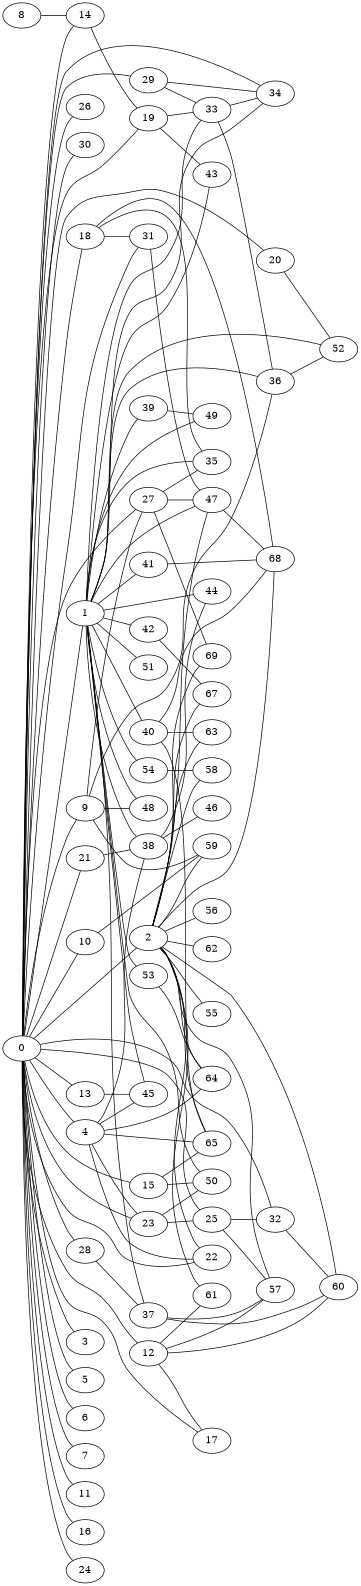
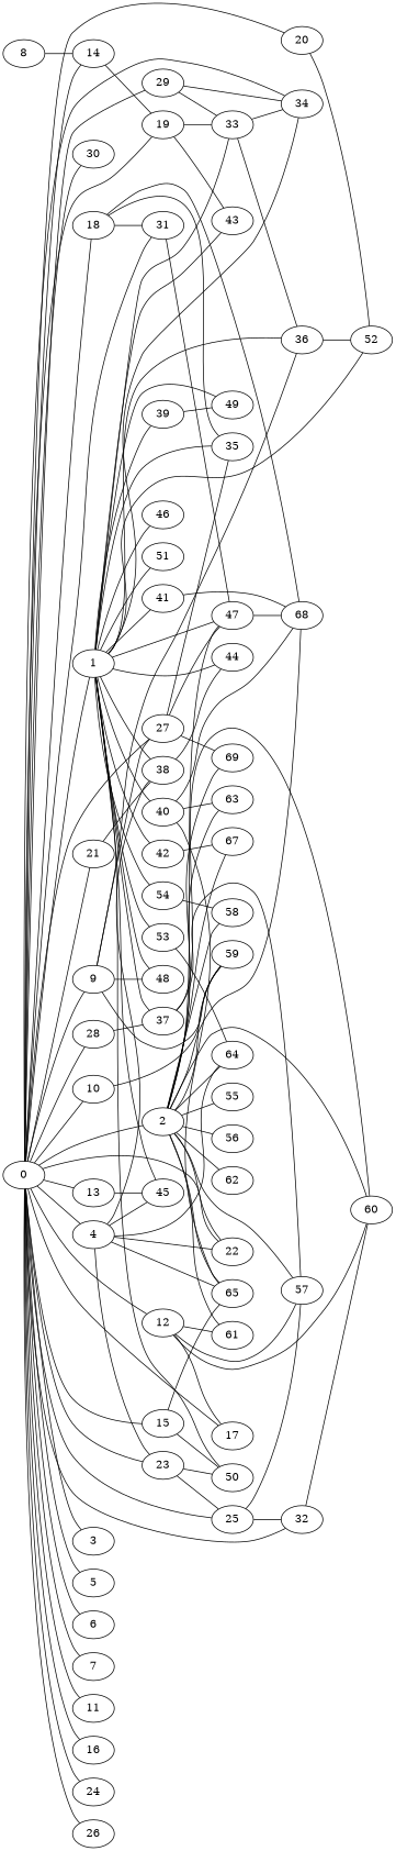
  graph {
    fontname="DejaVu Serif"
    rankdir=LR
    node [fontname="DejaVu Serif"]
    edge [fontname="DejaVu Serif"]
    0
    1
    2
    3
    4
    5
    6
    7
    9
    10
    11
    12
    13
    14
    15
    16
    17
    18
    19
    20
    21
    22
    23
    24
    25
    26
    27
    28
    29
    30
    31
    32
    34
    33
    35
    36
    37
    38
    39
    40
    41
    42
    43
    44
    45
    46
    47
    48
    49
    50
    51
    52
    53
    54
    64
    67
    68
    69
    65
    55
    56
    57
    58
    59
    60
    61
    62
    63
    8
    0 -- 1
    0 -- 2
    0 -- 3
    0 -- 4
    0 -- 5
    0 -- 6
    0 -- 7
    0 -- 9
    0 -- 10
    0 -- 11
    0 -- 12
    0 -- 13
    0 -- 14
    0 -- 15
    0 -- 16
    0 -- 17
    0 -- 18
    0 -- 19
    0 -- 20
    0 -- 21
    0 -- 22
    0 -- 23
    0 -- 24
    0 -- 25
    0 -- 26
    0 -- 27
    0 -- 28
    0 -- 29
    0 -- 30
    0 -- 31
    0 -- 32
    0 -- 34
    1 -- 34
    1 -- 33
    1 -- 35
    1 -- 36
    1 -- 37
    1 -- 38
    1 -- 39
    1 -- 40
    1 -- 41
    1 -- 42
    1 -- 43
    1 -- 44
    1 -- 45
-   38 -- 46
+   1 -- 46
    1 -- 47
    1 -- 48
    1 -- 49
    1 -- 50
    1 -- 51
    1 -- 52
    1 -- 53
    1 -- 54
    2 -- 22
    2 -- 47
    2 -- 64
    2 -- 67
    2 -- 68
    2 -- 69
    2 -- 65
    2 -- 55
    2 -- 56
    2 -- 57
    2 -- 58
    2 -- 59
    2 -- 60
    2 -- 61
    2 -- 62
    2 -- 63
    4 -- 22
    4 -- 23
    4 -- 38
    4 -- 45
    4 -- 64
    4 -- 65
    9 -- 27
    9 -- 36
    9 -- 48
    9 -- 59
    10 -- 59
    12 -- 17
    12 -- 57
    12 -- 60
    12 -- 61
    13 -- 45
    14 -- 19
    15 -- 50
    15 -- 65
    18 -- 31
    18 -- 35
    18 -- 68
    19 -- 33
    19 -- 43
    20 -- 52
    21 -- 38
    23 -- 25
    23 -- 50
    25 -- 32
    25 -- 57
    27 -- 35
    27 -- 47
    27 -- 69
    28 -- 37
    29 -- 34
    29 -- 33
    31 -- 47
    32 -- 60
    33 -- 34
    33 -- 36
    36 -- 52
    37 -- 57
    37 -- 60
    38 -- 44
    39 -- 49
    40 -- 68
    40 -- 65
    40 -- 63
    41 -- 68
    42 -- 67
    47 -- 68
    53 -- 64
    54 -- 58
    8 -- 14
  }
